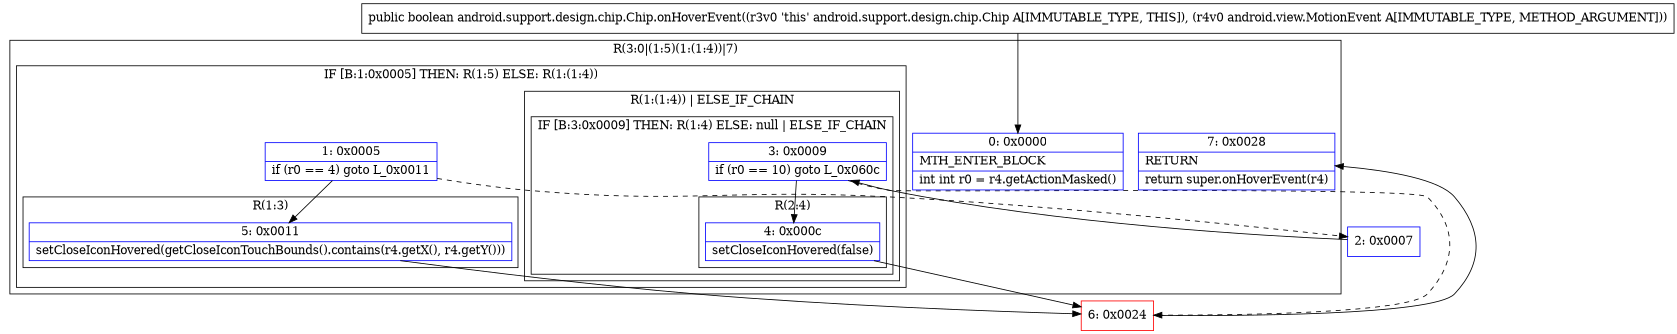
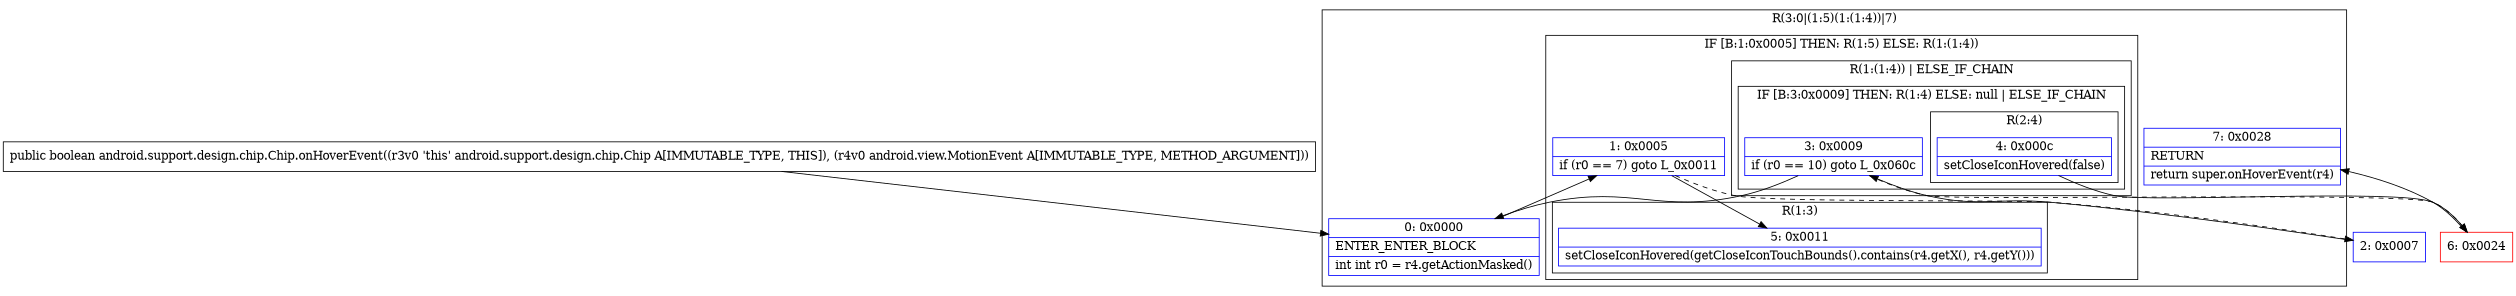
  digraph {
    node [color=blue shape=record]
    n1 [label="{5\:\ 0x0011|setCloseIconHovered(getCloseIconTouchBounds().contains(r4.getX(), r4.getY()))\l}"]
    n2 [label="{4\:\ 0x000c|setCloseIconHovered(false)\l}"]
    n3 [label="{3\:\ 0x0009|if (r0 == 10) goto L_0x060c\l}"]
-   n4 [label="{1\:\ 0x0005|if (r0 == 4) goto L_0x0011\l}"]
-   n5 [label="{0\:\ 0x0000|MTH_ENTER_BLOCK\l|int int r0 = r4.getActionMasked()\l}"]
+   n4 [label="{1\:\ 0x0005|if (r0 == 7) goto L_0x0011\l}"]
+   n5 [label="{0\:\ 0x0000|ENTER_ENTER_BLOCK\l|int int r0 = r4.getActionMasked()\l}"]
    n6 [label="{7\:\ 0x0028|RETURN\l|return super.onHoverEvent(r4)\l}"]
    n7 [color=red label="{6\:\ 0x0024}"]
    n8 [label="{2\:\ 0x0007}"]
    n9 [label="{public boolean android.support.design.chip.Chip.onHoverEvent((r3v0 'this' android.support.design.chip.Chip A[IMMUTABLE_TYPE, THIS]), (r4v0 android.view.MotionEvent A[IMMUTABLE_TYPE, METHOD_ARGUMENT])) }" color=""]
    subgraph cluster_1 {
      label="R(3:0|(1:5)(1:(1:4))|7)"
      n5
      n6
      subgraph cluster_2 {
        label="IF [B:1:0x0005] THEN: R(1:5) ELSE: R(1:(1:4))"
        n4
        subgraph cluster_3 {
          label="R(1:3)"
          n1
        }
        subgraph cluster_4 {
          label="R(1:(1:4)) | ELSE_IF_CHAIN\l"
          subgraph cluster_5 {
            label="IF [B:3:0x0009] THEN: R(1:4) ELSE: null | ELSE_IF_CHAIN\l"
            n3
            subgraph cluster_6 {
              label="R(2:4)"
              n2
            }
          }
        }
      }
    }
-   n1 -> n7
    n2 -> n7
-   n3 -> n2
+   n3 -> n5
    n3 -> n7 [style=dashed]
    n4 -> n1
    n4 -> n8 [style=dashed]
+   n5 -> n4
    n7 -> n6
    n8 -> n3
    n9 -> n5
  }
